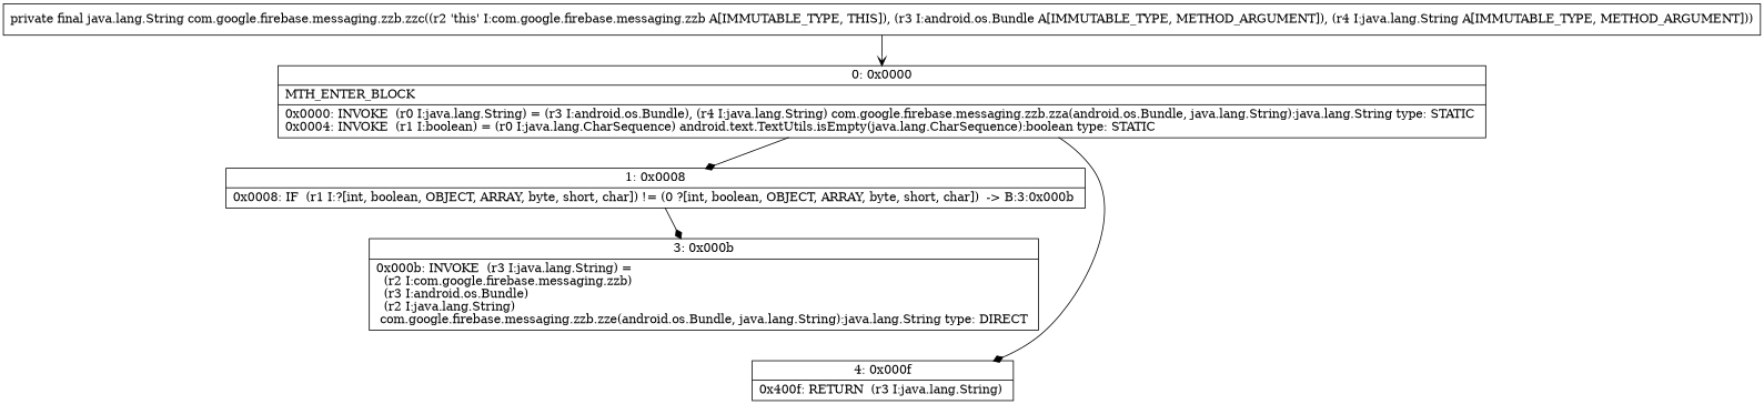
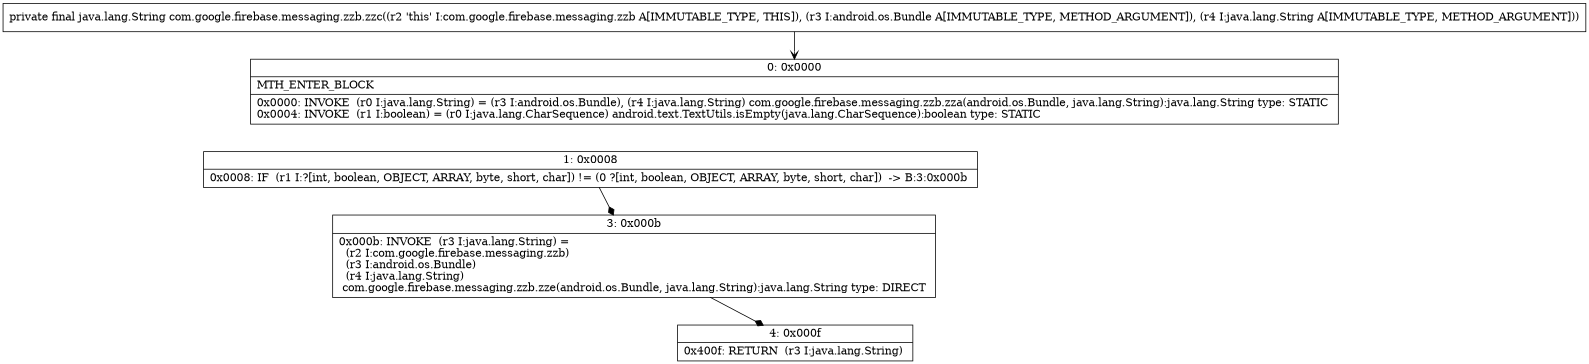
  digraph {
    node [shape=record]
    edge [arrowhead=diamond]
    n1 [label="{0\:\ 0x0000|MTH_ENTER_BLOCK\l|0x0000: INVOKE  (r0 I:java.lang.String) = (r3 I:android.os.Bundle), (r4 I:java.lang.String) com.google.firebase.messaging.zzb.zza(android.os.Bundle, java.lang.String):java.lang.String type: STATIC \l0x0004: INVOKE  (r1 I:boolean) = (r0 I:java.lang.CharSequence) android.text.TextUtils.isEmpty(java.lang.CharSequence):boolean type: STATIC \l}"]
    n2 [label="{1\:\ 0x0008|0x0008: IF  (r1 I:?[int, boolean, OBJECT, ARRAY, byte, short, char]) != (0 ?[int, boolean, OBJECT, ARRAY, byte, short, char])  \-\> B:3:0x000b \l}"]
-   n3 [label="{3\:\ 0x000b|0x000b: INVOKE  (r3 I:java.lang.String) = \l  (r2 I:com.google.firebase.messaging.zzb)\l  (r3 I:android.os.Bundle)\l  (r2 I:java.lang.String)\l com.google.firebase.messaging.zzb.zze(android.os.Bundle, java.lang.String):java.lang.String type: DIRECT \l}"]
+   n3 [label="{3\:\ 0x000b|0x000b: INVOKE  (r3 I:java.lang.String) = \l  (r2 I:com.google.firebase.messaging.zzb)\l  (r3 I:android.os.Bundle)\l  (r4 I:java.lang.String)\l com.google.firebase.messaging.zzb.zze(android.os.Bundle, java.lang.String):java.lang.String type: DIRECT \l}"]
    n4 [label="{4\:\ 0x000f|0x400f: RETURN  (r3 I:java.lang.String) \l}"]
    n5 [label="{private final java.lang.String com.google.firebase.messaging.zzb.zzc((r2 'this' I:com.google.firebase.messaging.zzb A[IMMUTABLE_TYPE, THIS]), (r3 I:android.os.Bundle A[IMMUTABLE_TYPE, METHOD_ARGUMENT]), (r4 I:java.lang.String A[IMMUTABLE_TYPE, METHOD_ARGUMENT])) }"]
-   n1 -> n2
    n2 -> n3
-   n1 -> n4
+   n3 -> n4
    n5 -> n1 [arrowhead=vee]
  }
